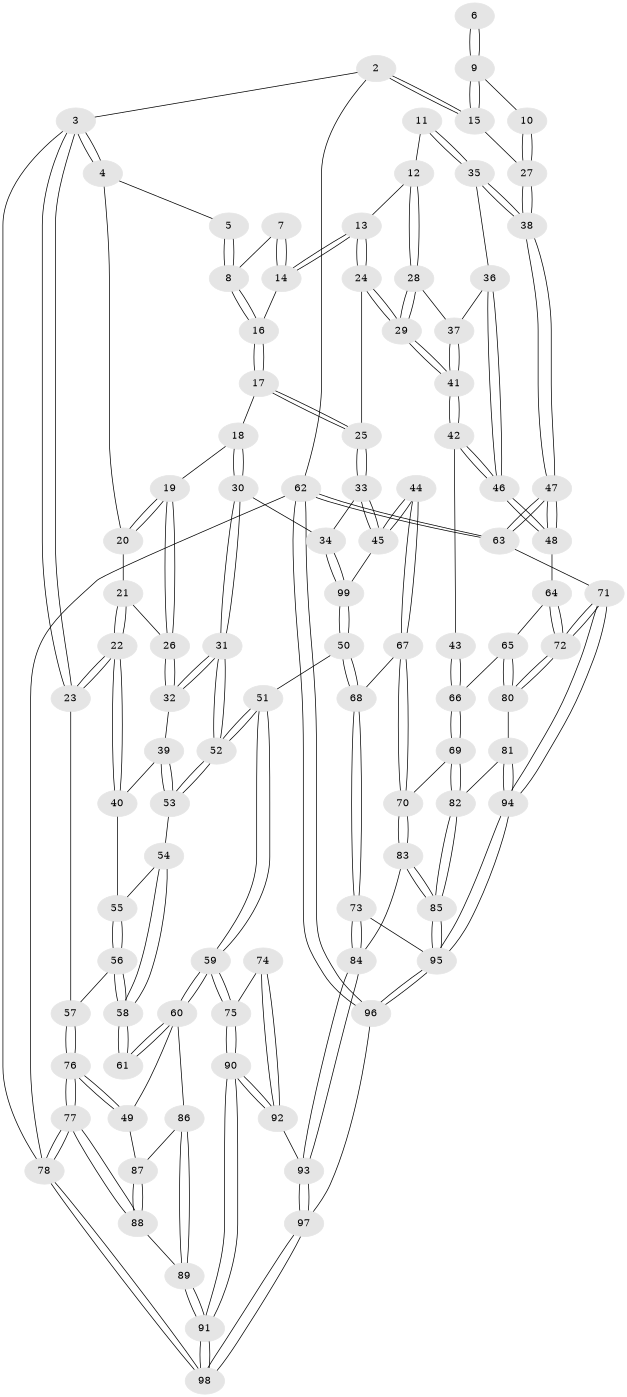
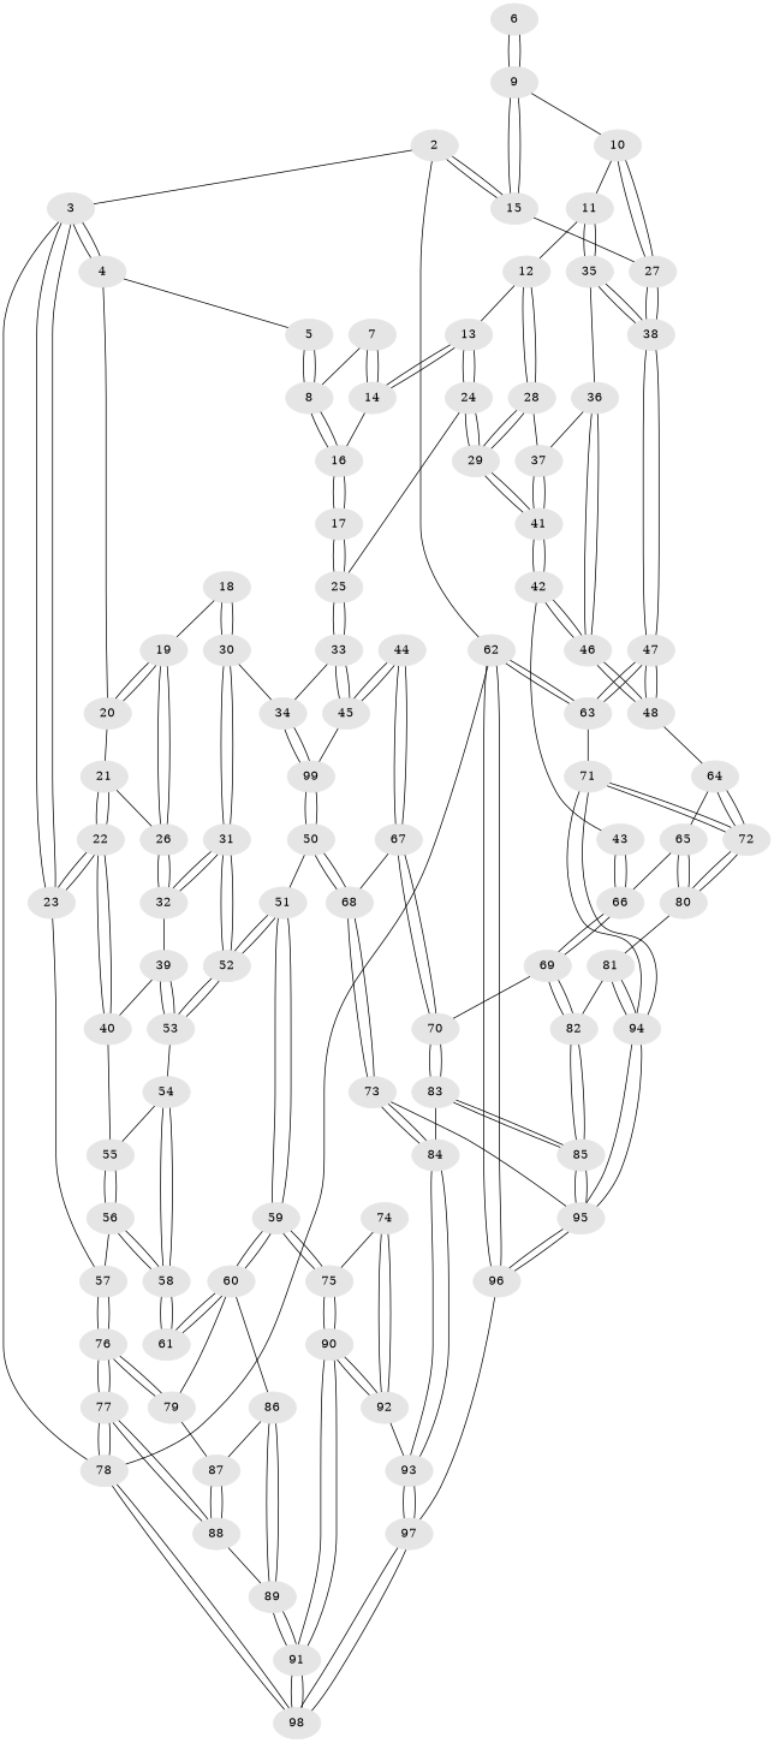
  graph {
    node [color=gray90 style=filled]
    2
    3
    15
    62
    6
    9
    4
    23
    78
    27
    63
    96
    5
    20
    57
    98
    8
    21
    16
    7
    14
    10
    17
    11
    12
    35
    38
    13
    28
    36
    24
    29
    37
    25
    18
    19
    30
    33
    26
    31
    34
    32
    22
    40
    55
    76
    41
    45
    39
    47
    42
    52
    n53 [label=99]
    53
    50
    46
    48
    54
    56
    43
    66
    44
    67
    69
    68
    70
    64
    71
    65
    72
    51
    59
    73
    60
    75
    58
    61
-   79 [label=49]
+   79
    77
    86
    90
    87
    89
    97
    94
    80
    81
    82
    83
    84
    95
    85
    74
    92
    93
    91
    88
    2 -- 3
    2 -- 15
    2 -- 15
    2 -- 62
    3 -- 4
    3 -- 4
    3 -- 23
    3 -- 23
    3 -- 78
    15 -- 27
    62 -- 78
    62 -- 63
    62 -- 63
    62 -- 96
    62 -- 96
    6 -- 9
    6 -- 9
    9 -- 15
    9 -- 15
    9 -- 10
    4 -- 5
    4 -- 20
    23 -- 57
    78 -- 98
    78 -- 98
    27 -- 38
    27 -- 38
    63 -- 71
    96 -- 97
    5 -- 8
    5 -- 8
    20 -- 21
    57 -- 76
    57 -- 76
    8 -- 16
    8 -- 16
    21 -- 26
    21 -- 22
    21 -- 22
    16 -- 17
    16 -- 17
    7 -- 8
    7 -- 14
    7 -- 14
    14 -- 16
    10 -- 27
    10 -- 27
+   10 -- 11
    17 -- 25
    17 -- 25
-   17 -- 18
    11 -- 12
    11 -- 35
    11 -- 35
    12 -- 13
    12 -- 28
    12 -- 28
    35 -- 38
    35 -- 38
    35 -- 36
    38 -- 47
    38 -- 47
    13 -- 14
    13 -- 14
    13 -- 24
    13 -- 24
    28 -- 29
    28 -- 29
    28 -- 37
    36 -- 37
    36 -- 46
    36 -- 46
    24 -- 29
    24 -- 29
    24 -- 25
    29 -- 41
    29 -- 41
    37 -- 41
    37 -- 41
    25 -- 33
    25 -- 33
    18 -- 19
    18 -- 30
    18 -- 30
    19 -- 20
    19 -- 20
    19 -- 26
    19 -- 26
    30 -- 31
    30 -- 31
    30 -- 34
    33 -- 34
    33 -- 45
    33 -- 45
    26 -- 32
    26 -- 32
    31 -- 32
    31 -- 32
    31 -- 52
    31 -- 52
    34 -- n53
    34 -- n53
    32 -- 39
    22 -- 23
    22 -- 23
    22 -- 40
    22 -- 40
    40 -- 55
    55 -- 56
    55 -- 56
    76 -- 79
    76 -- 79
    76 -- 77
    76 -- 77
    41 -- 42
    41 -- 42
    45 -- n53
    39 -- 40
    39 -- 53
    39 -- 53
    47 -- 63
    47 -- 63
    47 -- 48
    47 -- 48
    42 -- 46
    42 -- 46
    42 -- 43
    52 -- 53
    52 -- 53
    n53 -- 50
    n53 -- 50
    53 -- 54
    50 -- 68
    50 -- 68
    50 -- 51
    46 -- 48
    46 -- 48
    48 -- 64
    54 -- 55
    54 -- 58
    54 -- 58
    56 -- 57
    56 -- 58
    56 -- 58
    43 -- 66
    43 -- 66
    66 -- 69
    66 -- 69
    44 -- 45
    44 -- 45
    44 -- 67
    44 -- 67
    67 -- 68
    67 -- 70
    67 -- 70
    69 -- 70
    69 -- 82
    69 -- 82
    68 -- 73
    68 -- 73
    70 -- 83
    70 -- 83
    64 -- 65
    64 -- 72
    64 -- 72
    71 -- 72
    71 -- 72
    71 -- 94
    71 -- 94
    65 -- 66
    65 -- 80
    65 -- 80
    72 -- 80
    72 -- 80
    51 -- 52
    51 -- 52
    51 -- 59
    51 -- 59
    59 -- 60
    59 -- 60
    59 -- 75
    59 -- 75
    73 -- 84
    73 -- 84
    73 -- 95
    60 -- 61
    60 -- 61
    60 -- 79
    60 -- 86
    75 -- 90
    75 -- 90
    58 -- 61
    58 -- 61
    79 -- 87
    77 -- 78
    77 -- 78
    77 -- 88
    77 -- 88
    86 -- 87
    86 -- 89
    86 -- 89
    90 -- 92
    90 -- 92
    90 -- 91
    90 -- 91
    87 -- 88
    87 -- 88
    89 -- 91
    89 -- 91
    97 -- 98
    97 -- 98
    94 -- 95
    94 -- 95
    80 -- 81
    81 -- 94
    81 -- 94
    81 -- 82
    82 -- 85
    82 -- 85
    83 -- 84
    83 -- 85
    83 -- 85
    84 -- 93
    84 -- 93
    95 -- 96
    95 -- 96
    85 -- 95
    85 -- 95
    74 -- 75
    74 -- 92
    74 -- 92
    92 -- 93
    93 -- 97
    93 -- 97
    91 -- 98
    91 -- 98
    88 -- 89
  }
